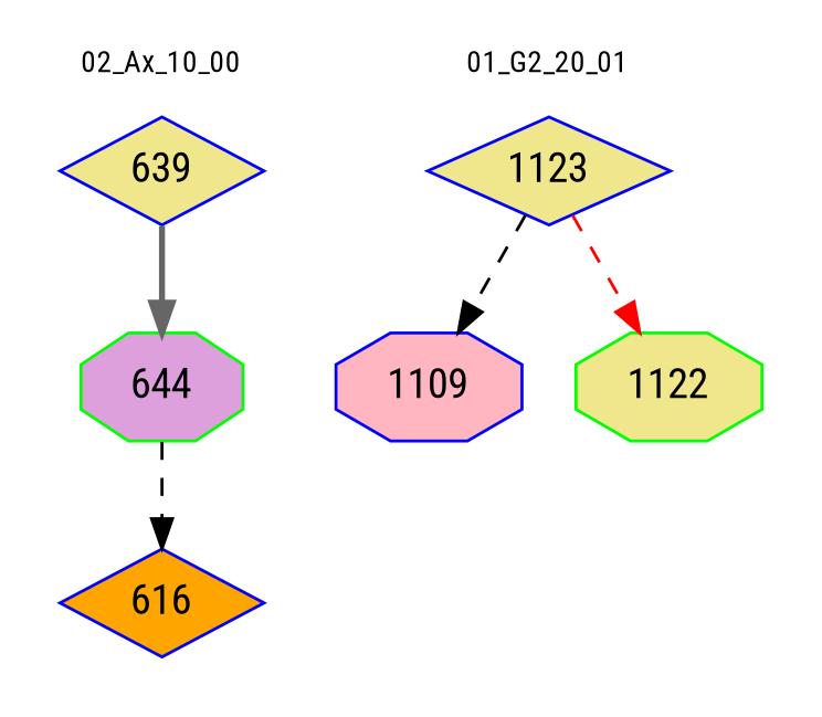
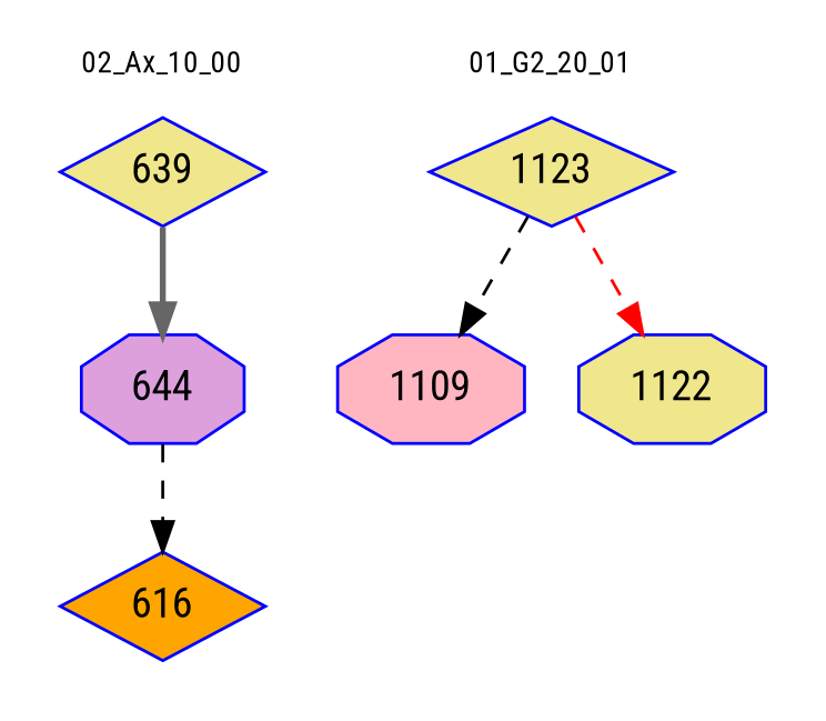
  digraph {
    fontname="Roboto Condensed"
    node [color=blue fillcolor=khaki fontname="Roboto Condensed" shape=diamond style=filled]
    edge [color=black fontname="Roboto Condensed" style=dashed]
    n1 [label=639]
    n2 [fillcolor=orange label=616]
-   n3 [color=green fillcolor=plum label=644 shape=octagon]
+   n3 [fillcolor=plum label=644 shape=octagon]
    n4 [label=1123]
    n5 [fillcolor=lightpink label=1109 shape=octagon]
-   n6 [color=green label=1122 shape=octagon]
+   n6 [label=1122 shape=octagon]
    subgraph cluster_1 {
      color=white
      fontsize=10
      label="02_Ax_10_00"
      n1
      n2
      n3
    }
    subgraph cluster_2 {
      color=white
      fontsize=10
      label="01_G2_20_01"
      n4
      n5
      n6
    }
    n1 -> n3 [color=gray40 style=bold]
    n3 -> n2
    n4 -> n5
    n4 -> n6 [color=red]
  }
